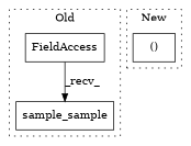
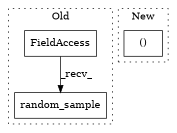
  digraph {
    node [shape=box]
-   n1 [a=32 l="21,2" label=sample_sample s="4953,5000"]
+   n1 [a=32 l="21,2" label=random_sample s="4953,5000"]
    n2 [a=22 l=12 label=FieldAccess s=4940]
    n3 [a=106 l=50 label="()" s=5625]
    subgraph cluster_1 {
      label=Old
      style=dotted
      n1
      n2
    }
    subgraph cluster_2 {
      label=New
      style=dotted
      n3
    }
    n2 -> n1 [label=_recv_]
  }
